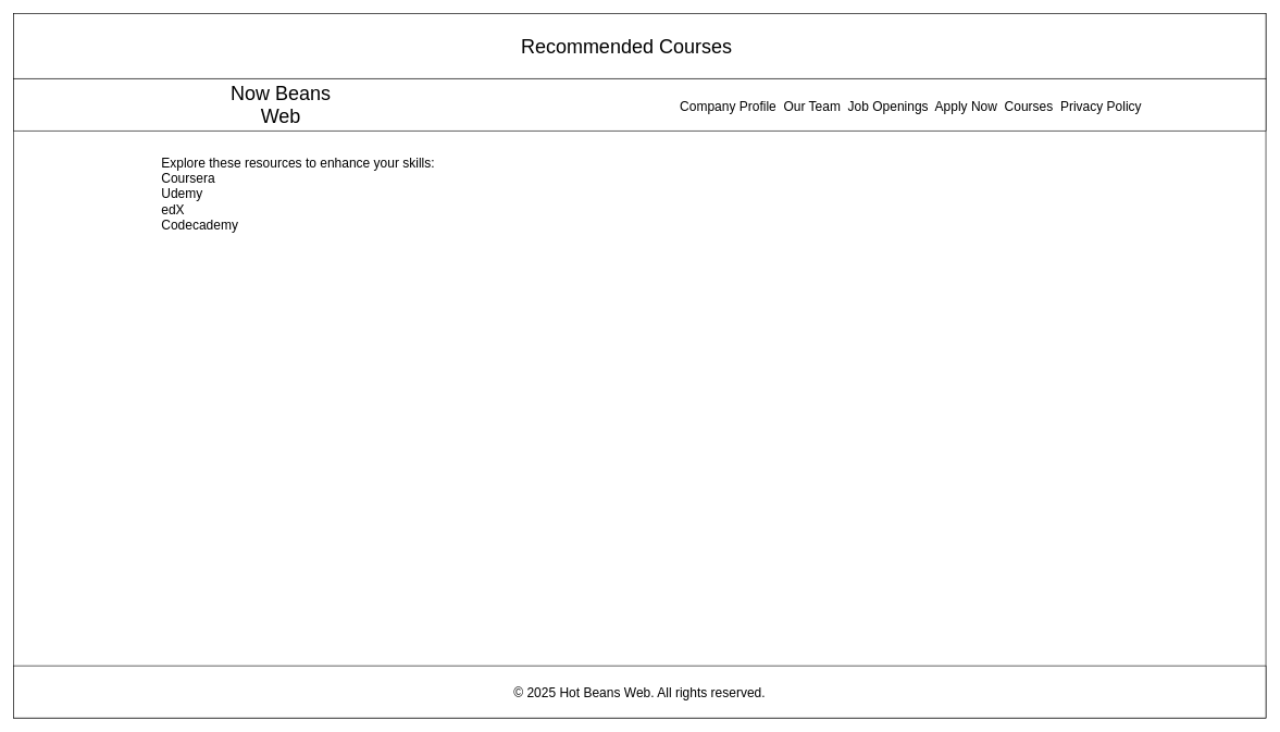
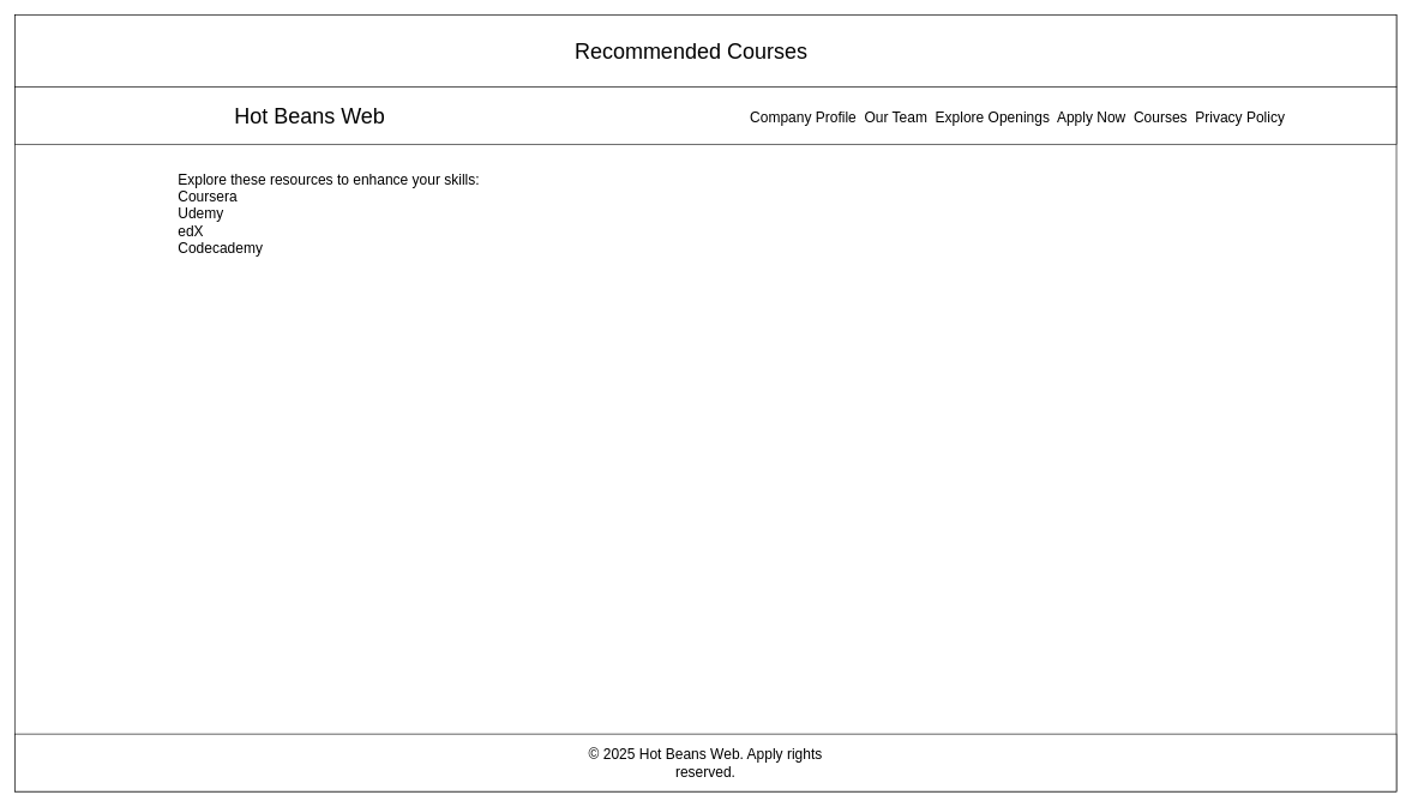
  <mxCell id="0" />
  <mxCell id="1" parent="0" />
  <mxCell id="2" value="" style="rounded=0;whiteSpace=wrap;html=1;fillColor=light-dark(#FFFFFF,#FFFFFF);" parent="1" vertex="1"><mxGeometry width="1920" height="1080" as="geometry" x="20" y="20" /></mxCell>
  <mxCell id="3" value="" style="rounded=0;whiteSpace=wrap;html=1;fillColor=light-dark(#FFFFFF,#007FFF);" parent="1" vertex="1"><mxGeometry width="1920" height="100" as="geometry" x="20" y="20" /></mxCell>
  <mxCell id="4" value="" style="rounded=0;whiteSpace=wrap;html=1;fillColor=light-dark(#FFFFFF,#1A1A1A);" parent="1" vertex="1"><mxGeometry y="120" width="1920" height="80" as="geometry" x="20" /></mxCell>
  <mxCell id="5" value="Recommended Courses" style="text;html=1;align=center;verticalAlign=middle;whiteSpace=wrap;rounded=0;fontSize=30;" parent="1" vertex="1"><mxGeometry x="790" y="40" width="340" height="60" as="geometry" /></mxCell>
- <mxCell id="6" value="Now Beans Web" style="text;html=1;align=center;verticalAlign=middle;whiteSpace=wrap;rounded=0;fontSize=30;" parent="1" vertex="1"><mxGeometry x="320" y="120" width="220" height="80" as="geometry" /></mxCell>
- <mxCell id="7" value="&lt;font style=&quot;font-size: 20px;&quot;&gt;Company Profile&amp;nbsp; Our Team&amp;nbsp; Job Openings&amp;nbsp; Apply Now&amp;nbsp; Courses&amp;nbsp; Privacy Policy&lt;/font&gt;" style="text;whiteSpace=wrap;html=1;fontSize=25;verticalAlign=middle;" parent="1" vertex="1"><mxGeometry x="1040" y="120" width="900" height="80" as="geometry" /></mxCell>
+ <mxCell id="6" value="Hot Beans Web" style="text;html=1;align=center;verticalAlign=middle;whiteSpace=wrap;rounded=0;fontSize=30;" parent="1" vertex="1"><mxGeometry x="320" y="120" width="220" height="80" as="geometry" /></mxCell>
+ <mxCell id="7" value="&lt;font style=&quot;font-size: 20px;&quot;&gt;Company Profile&amp;nbsp; Our Team&amp;nbsp; Explore Openings&amp;nbsp; Apply Now&amp;nbsp; Courses&amp;nbsp; Privacy Policy&lt;/font&gt;" style="text;whiteSpace=wrap;html=1;fontSize=25;verticalAlign=middle;" parent="1" vertex="1"><mxGeometry x="1040" y="120" width="900" height="80" as="geometry" /></mxCell>
  <mxCell id="8" value="Explore these resources to enhance your skills:&lt;br&gt;Coursera&lt;div&gt;Udemy&lt;div&gt;edX&lt;div&gt;Codecademy&lt;/div&gt;&lt;/div&gt;&lt;/div&gt;" style="text;whiteSpace=wrap;html=1;fontColor=light-dark(#000000,#000000);fontSize=20;" parent="1" vertex="1"><mxGeometry x="245" y="230" width="1500" height="750" as="geometry" /></mxCell>
  <mxCell id="9" value="" style="rounded=0;whiteSpace=wrap;html=1;fillColor=light-dark(#FFFFFF,#1A1A1A);" parent="1" vertex="1"><mxGeometry y="1020" width="1920" height="80" as="geometry" x="20" /></mxCell>
- <mxCell id="10" value="© 2025 Hot Beans Web. All rights reserved." style="text;whiteSpace=wrap;html=1;align=center;verticalAlign=middle;fontSize=20;" parent="1" vertex="1"><mxGeometry x="780" y="1020" width="400" height="80" as="geometry" /></mxCell>
+ <mxCell id="10" value="© 2025 Hot Beans Web. Apply rights reserved." style="text;whiteSpace=wrap;html=1;align=center;verticalAlign=middle;fontSize=20;" parent="1" vertex="1"><mxGeometry x="780" y="1020" width="400" height="80" as="geometry" /></mxCell>
